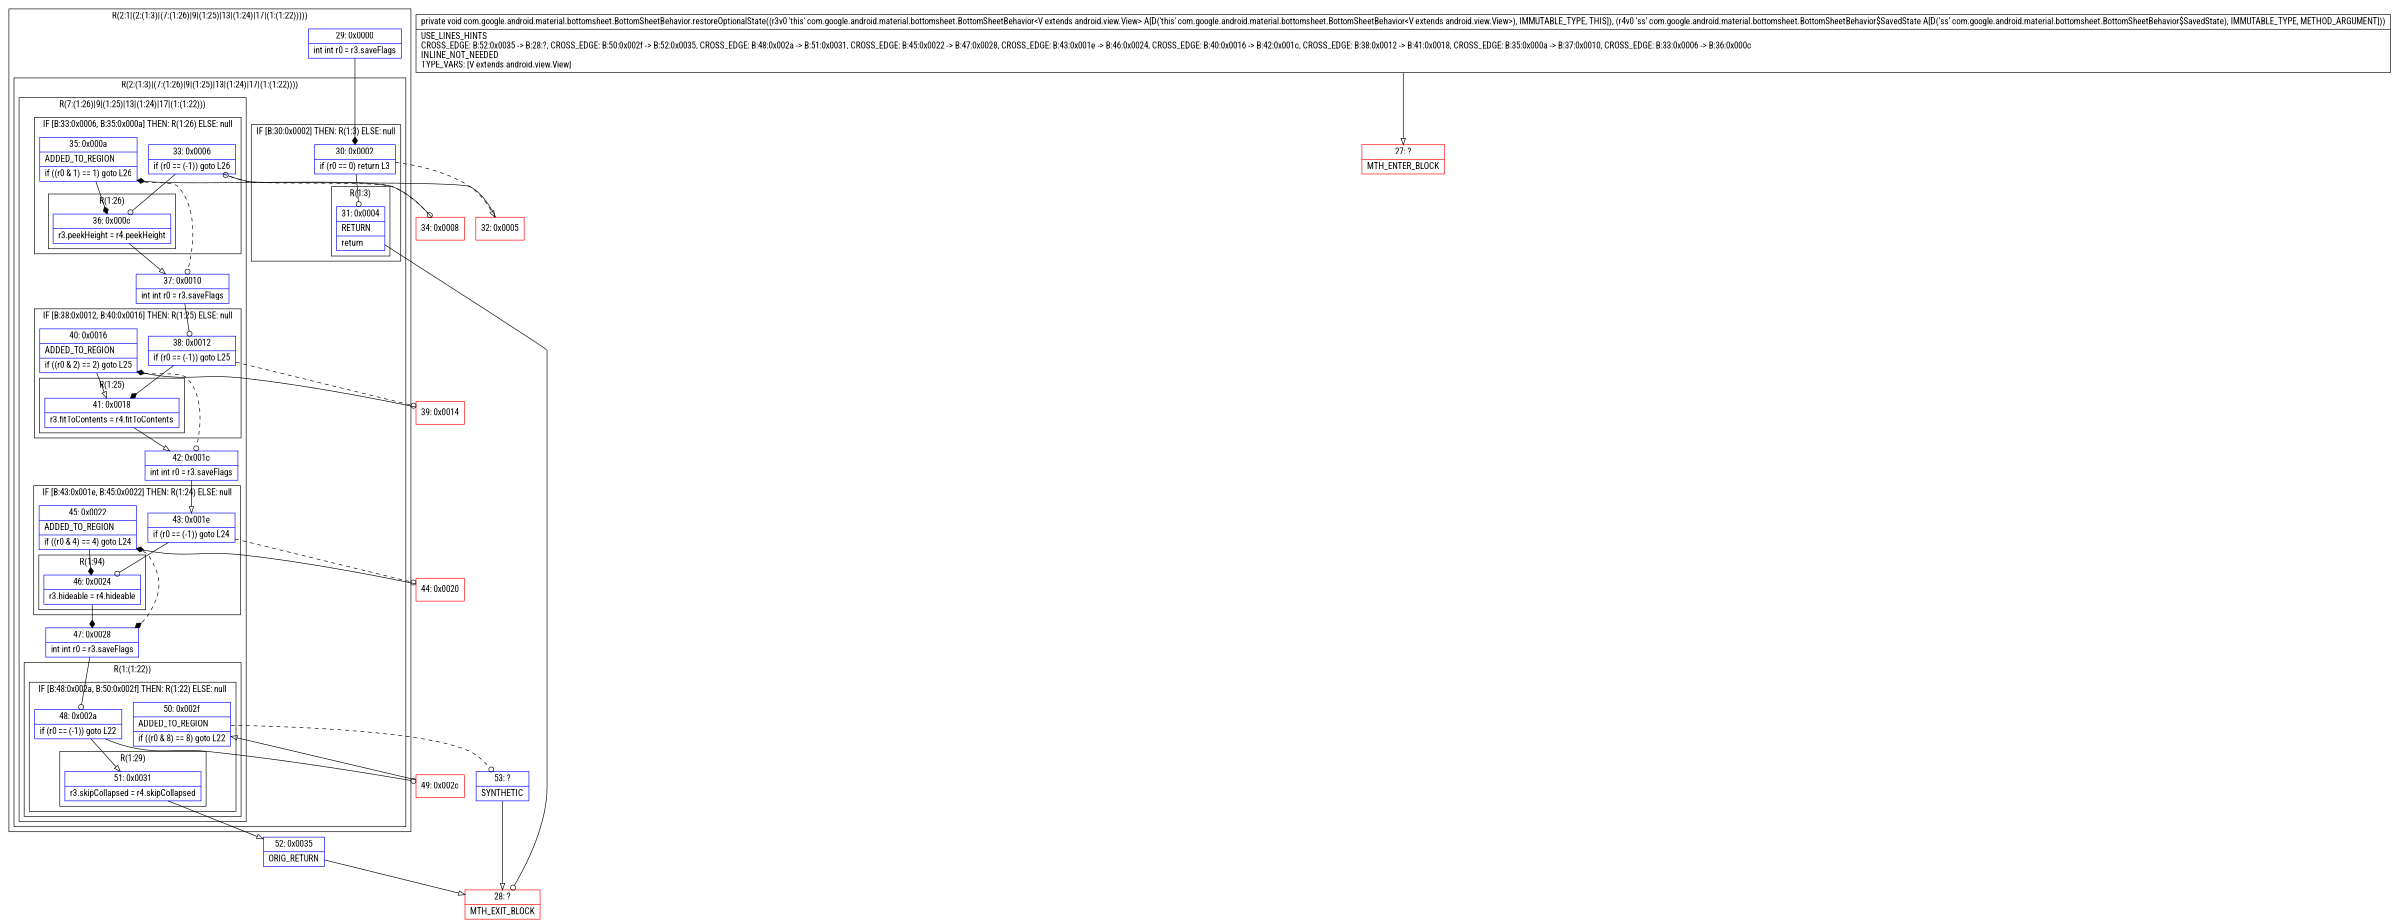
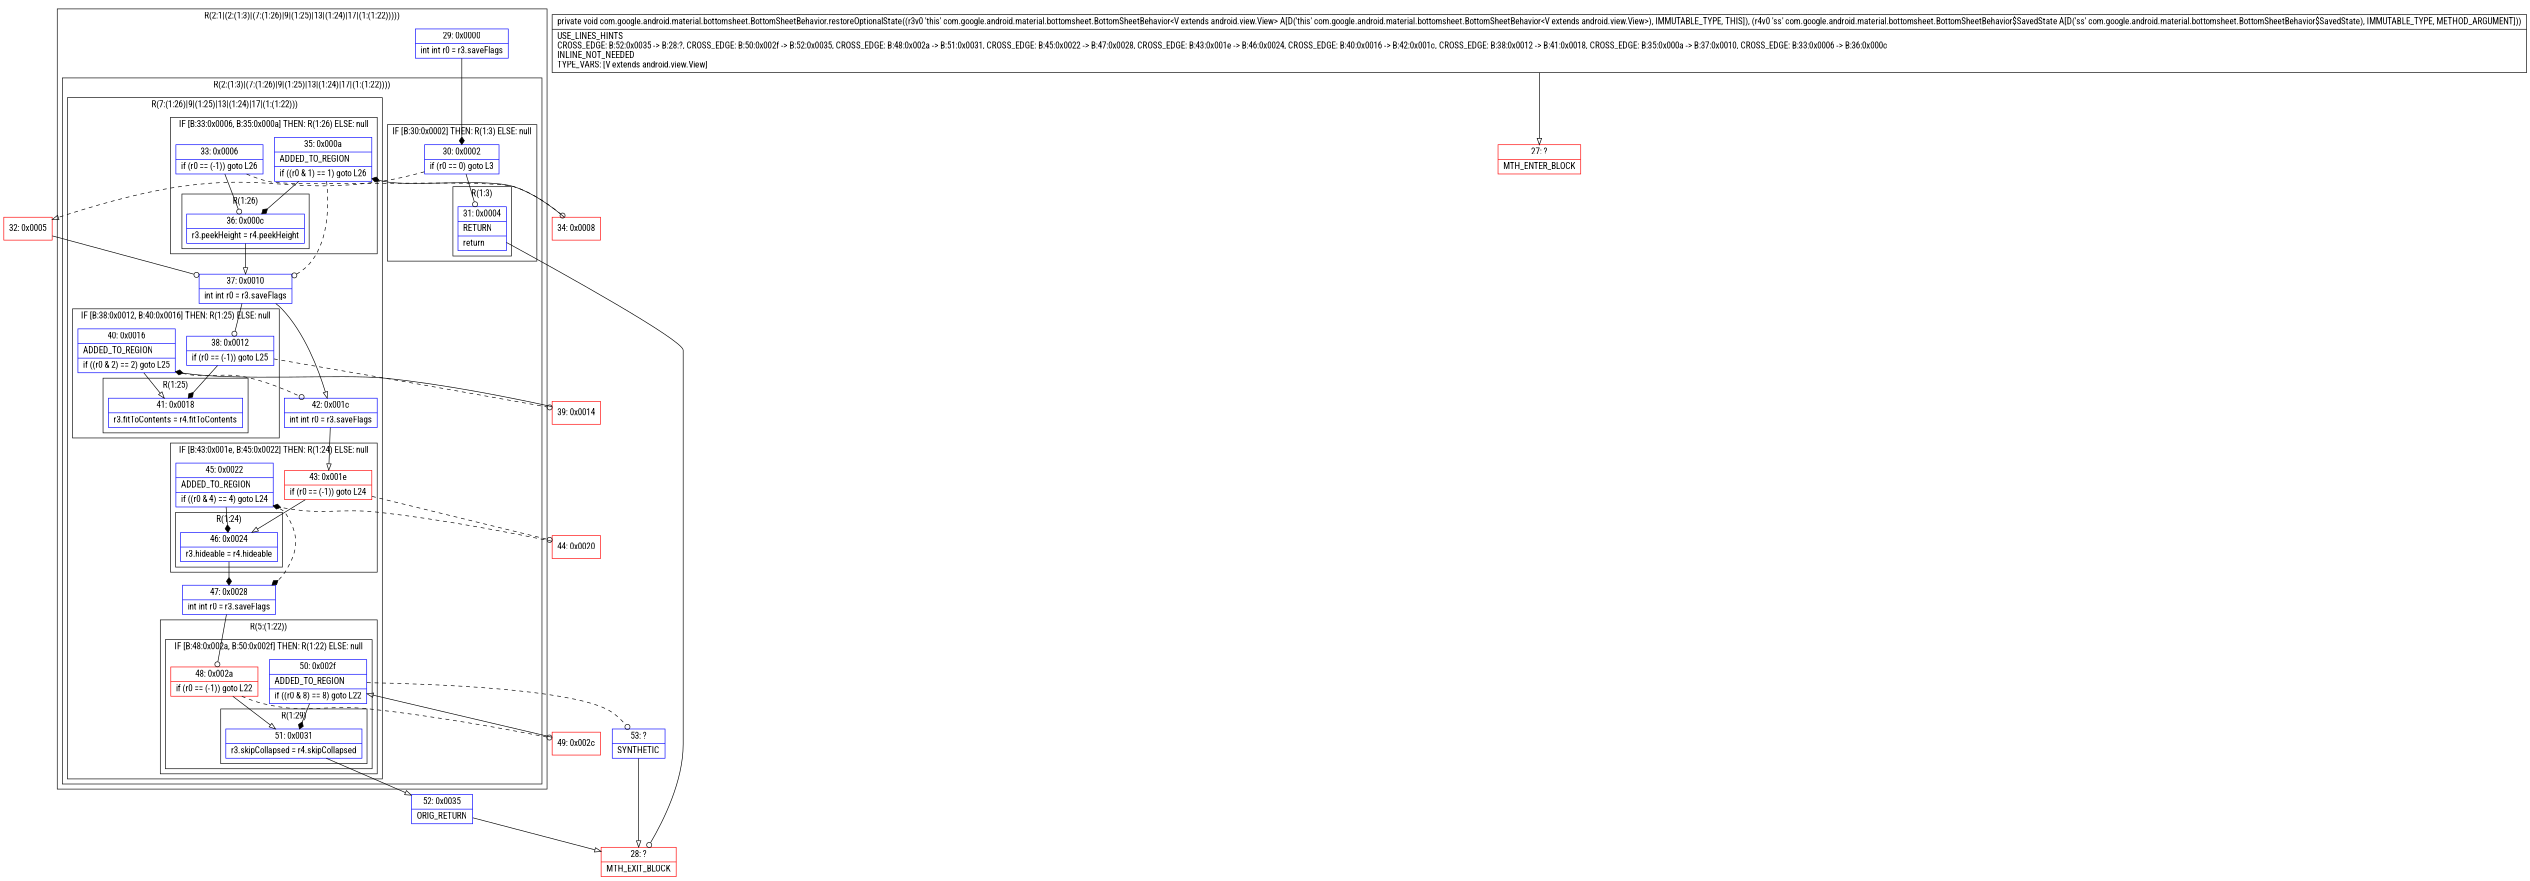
  digraph {
    fontname="Roboto Condensed"
    node [color=blue fontname="Roboto Condensed" shape=record]
    edge [arrowhead=odot fontname="Roboto Condensed"]
    n1 [label="{31\:\ 0x0004|RETURN\l|return\l}"]
-   n2 [label="{30\:\ 0x0002|if (r0 == 0) return L3\l}"]
+   n2 [label="{30\:\ 0x0002|if (r0 == 0) goto L3\l}"]
    n3 [label="{36\:\ 0x000c|r3.peekHeight = r4.peekHeight\l}"]
    n4 [label="{33\:\ 0x0006|if (r0 == (\-1)) goto L26\l}"]
    n5 [label="{35\:\ 0x000a|ADDED_TO_REGION\l|if ((r0 & 1) == 1) goto L26\l}"]
    n6 [label="{41\:\ 0x0018|r3.fitToContents = r4.fitToContents\l}"]
    n7 [label="{38\:\ 0x0012|if (r0 == (\-1)) goto L25\l}"]
    n8 [label="{40\:\ 0x0016|ADDED_TO_REGION\l|if ((r0 & 2) == 2) goto L25\l}"]
    n9 [label="{46\:\ 0x0024|r3.hideable = r4.hideable\l}"]
-   n10 [label="{43\:\ 0x001e|if (r0 == (\-1)) goto L24\l}"]
+   n10 [color=red label="{43\:\ 0x001e|if (r0 == (\-1)) goto L24\l}"]
    n11 [label="{45\:\ 0x0022|ADDED_TO_REGION\l|if ((r0 & 4) == 4) goto L24\l}"]
    n12 [label="{51\:\ 0x0031|r3.skipCollapsed = r4.skipCollapsed\l}"]
-   n13 [label="{48\:\ 0x002a|if (r0 == (\-1)) goto L22\l}"]
+   n13 [color=red label="{48\:\ 0x002a|if (r0 == (\-1)) goto L22\l}"]
    n14 [label="{50\:\ 0x002f|ADDED_TO_REGION\l|if ((r0 & 8) == 8) goto L22\l}"]
    n15 [label="{37\:\ 0x0010|int int r0 = r3.saveFlags\l}"]
    n16 [label="{42\:\ 0x001c|int int r0 = r3.saveFlags\l}"]
    n17 [label="{47\:\ 0x0028|int int r0 = r3.saveFlags\l}"]
    n18 [label="{29\:\ 0x0000|int int r0 = r3.saveFlags\l}"]
    n19 [color=red label="{28\:\ ?|MTH_EXIT_BLOCK\l}"]
    n20 [color=red label="{32\:\ 0x0005}"]
    n21 [color=red label="{34\:\ 0x0008}"]
    n22 [color=red label="{39\:\ 0x0014}"]
    n23 [color=red label="{44\:\ 0x0020}"]
    n24 [label="{52\:\ 0x0035|ORIG_RETURN\l}"]
    n25 [color=red label="{49\:\ 0x002c}"]
    n26 [label="{53\:\ ?|SYNTHETIC\l}"]
    n27 [color=red label="{27\:\ ?|MTH_ENTER_BLOCK\l}"]
    n28 [label="{private void com.google.android.material.bottomsheet.BottomSheetBehavior.restoreOptionalState((r3v0 'this' com.google.android.material.bottomsheet.BottomSheetBehavior\<V extends android.view.View\> A[D('this' com.google.android.material.bottomsheet.BottomSheetBehavior\<V extends android.view.View\>), IMMUTABLE_TYPE, THIS]), (r4v0 'ss' com.google.android.material.bottomsheet.BottomSheetBehavior$SavedState A[D('ss' com.google.android.material.bottomsheet.BottomSheetBehavior$SavedState), IMMUTABLE_TYPE, METHOD_ARGUMENT]))  | USE_LINES_HINTS\lCROSS_EDGE: B:52:0x0035 \-\> B:28:?, CROSS_EDGE: B:50:0x002f \-\> B:52:0x0035, CROSS_EDGE: B:48:0x002a \-\> B:51:0x0031, CROSS_EDGE: B:45:0x0022 \-\> B:47:0x0028, CROSS_EDGE: B:43:0x001e \-\> B:46:0x0024, CROSS_EDGE: B:40:0x0016 \-\> B:42:0x001c, CROSS_EDGE: B:38:0x0012 \-\> B:41:0x0018, CROSS_EDGE: B:35:0x000a \-\> B:37:0x0010, CROSS_EDGE: B:33:0x0006 \-\> B:36:0x000c\lINLINE_NOT_NEEDED\lTYPE_VARS: [V extends android.view.View]\l}" color=""]
    subgraph cluster_1 {
      label="R(2:1|(2:(1:3)|(7:(1:26)|9|(1:25)|13|(1:24)|17|(1:(1:22)))))"
      n18
      subgraph cluster_2 {
        label="R(2:(1:3)|(7:(1:26)|9|(1:25)|13|(1:24)|17|(1:(1:22))))"
        subgraph cluster_3 {
          label="IF [B:30:0x0002] THEN: R(1:3) ELSE: null"
          n2
          subgraph cluster_4 {
            label="R(1:3)"
            n1
          }
        }
        subgraph cluster_5 {
          label="R(7:(1:26)|9|(1:25)|13|(1:24)|17|(1:(1:22)))"
          n15
          n16
          n17
          subgraph cluster_6 {
            label="IF [B:33:0x0006, B:35:0x000a] THEN: R(1:26) ELSE: null"
            n4
            n5
            subgraph cluster_7 {
              label="R(1:26)"
              n3
            }
          }
          subgraph cluster_8 {
            label="IF [B:38:0x0012, B:40:0x0016] THEN: R(1:25) ELSE: null"
            n7
            n8
            subgraph cluster_9 {
              label="R(1:25)"
              n6
            }
          }
          subgraph cluster_10 {
            label="IF [B:43:0x001e, B:45:0x0022] THEN: R(1:24) ELSE: null"
            n10
            n11
            subgraph cluster_11 {
-             label="R(1:94)"
+             label="R(1:24)"
              n9
            }
          }
          subgraph cluster_12 {
-           label="R(1:(1:22))"
+           label="R(5:(1:22))"
            subgraph cluster_13 {
              label="IF [B:48:0x002a, B:50:0x002f] THEN: R(1:22) ELSE: null"
              n13
              n14
              subgraph cluster_14 {
                label="R(1:29)"
                n12
              }
            }
          }
        }
      }
    }
    n1 -> n19
    n2 -> n1
    n2 -> n20 [arrowhead=onormal style=dashed]
    n3 -> n15 [arrowhead=onormal]
    n4 -> n3
    n4 -> n21 [style=dashed]
    n5 -> n3 [arrowhead=diamond]
    n5 -> n15 [style=dashed]
-   n6 -> n16 [arrowhead=onormal]
+   n15 -> n16 [arrowhead=onormal]
    n7 -> n6 [arrowhead=diamond]
    n7 -> n22 [style=dashed]
    n8 -> n6 [arrowhead=onormal]
    n8 -> n16 [style=dashed]
    n9 -> n17 [arrowhead=diamond]
-   n10 -> n9
+   n10 -> n9 [arrowhead=onormal]
    n10 -> n23 [style=dashed]
    n11 -> n9 [arrowhead=diamond]
    n11 -> n17 [arrowhead=diamond style=dashed]
    n12 -> n24 [arrowhead=onormal]
    n13 -> n12 [arrowhead=onormal]
-   n13 -> n25 [style=solid]
+   n13 -> n25 [style=dashed]
+   n14 -> n12 [arrowhead=diamond]
    n14 -> n26 [style=dashed]
    n15 -> n7
    n16 -> n10 [arrowhead=onormal]
    n17 -> n13
    n18 -> n2 [arrowhead=diamond]
-   n20 -> n4
+   n20 -> n15
    n21 -> n5 [arrowhead=diamond]
    n22 -> n8 [arrowhead=diamond]
-   n23 -> n11 [arrowhead=diamond]
+   n23 -> n11 [arrowhead=diamond style=dashed]
    n24 -> n19 [arrowhead=onormal]
    n25 -> n14 [arrowhead=onormal]
    n26 -> n19 [arrowhead=onormal]
    n28 -> n27 [arrowhead=onormal]
  }
